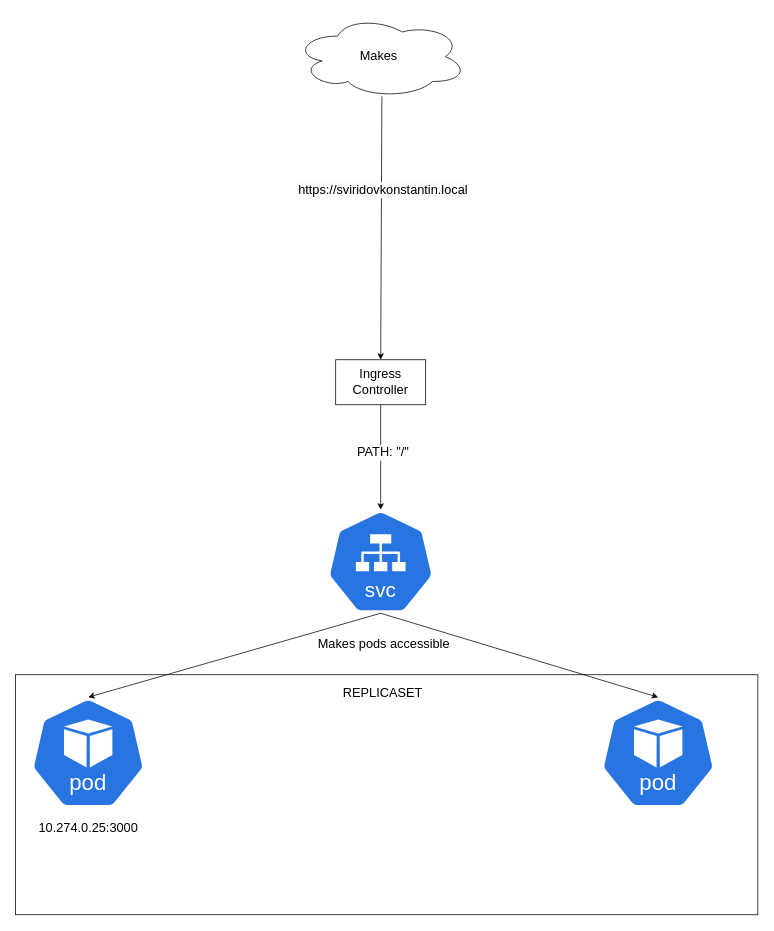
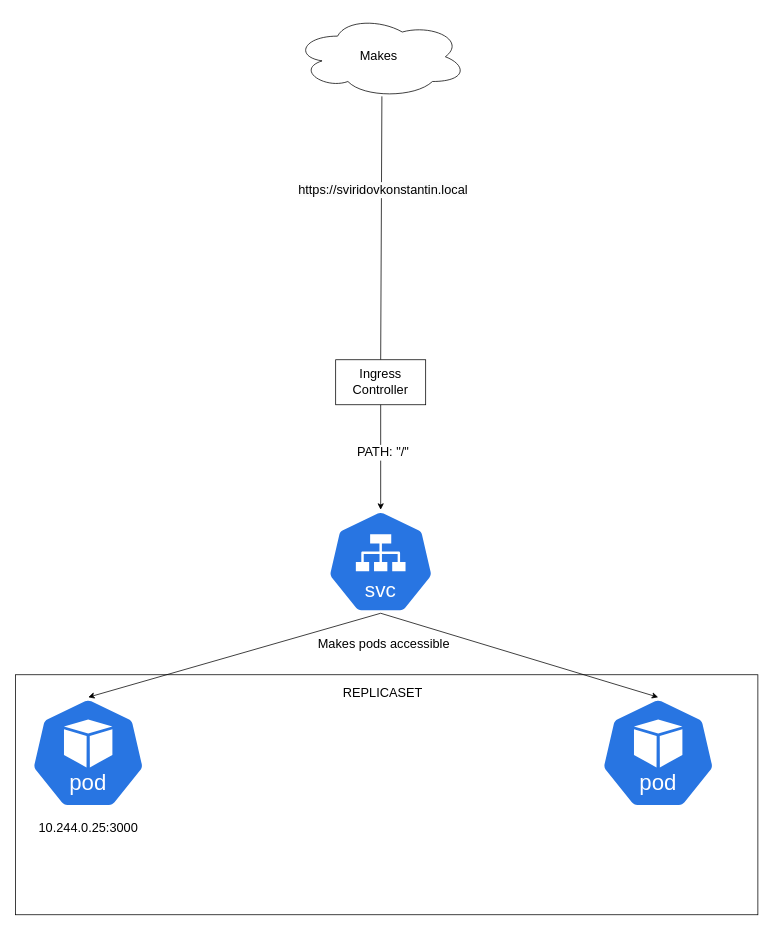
  <mxCell id="0" />
  <mxCell id="1" parent="0" />
  <mxCell id="2" value="" style="rounded=0;whiteSpace=wrap;html=1;" parent="1" vertex="1"><mxGeometry x="20" y="899" width="990" height="320" as="geometry" /></mxCell>
  <mxCell id="3" value="" style="aspect=fixed;sketch=0;html=1;dashed=0;whitespace=wrap;verticalLabelPosition=bottom;verticalAlign=top;fillColor=#2875E2;strokeColor=#ffffff;points=[[0.005,0.63,0],[0.1,0.2,0],[0.9,0.2,0],[0.5,0,0],[0.995,0.63,0],[0.72,0.99,0],[0.5,1,0],[0.28,0.99,0]];shape=mxgraph.kubernetes.icon2;kubernetesLabel=1;prIcon=pod" parent="1" vertex="1"><mxGeometry x="40" y="929" width="154.17" height="148" as="geometry" /></mxCell>
  <mxCell id="4" value="" style="aspect=fixed;sketch=0;html=1;dashed=0;whitespace=wrap;verticalLabelPosition=bottom;verticalAlign=top;fillColor=#2875E2;strokeColor=#ffffff;points=[[0.005,0.63,0],[0.1,0.2,0],[0.9,0.2,0],[0.5,0,0],[0.995,0.63,0],[0.72,0.99,0],[0.5,1,0],[0.28,0.99,0]];shape=mxgraph.kubernetes.icon2;kubernetesLabel=1;prIcon=svc" parent="1" vertex="1"><mxGeometry x="435.21" y="679" width="143.75" height="138" as="geometry" /></mxCell>
  <mxCell id="5" value="" style="endArrow=classic;html=1;rounded=0;exitX=0.5;exitY=1;exitDx=0;exitDy=0;exitPerimeter=0;entryX=0.5;entryY=0;entryDx=0;entryDy=0;entryPerimeter=0;" parent="1" source="4" target="3" edge="1"><mxGeometry width="50" height="50" relative="1" as="geometry"><mxPoint x="570" y="1029" as="sourcePoint" /><mxPoint x="620" y="979" as="targetPoint" /></mxGeometry></mxCell>
  <mxCell id="6" value="&lt;font style=&quot;font-size: 17px;&quot;&gt;Makes pods accessible&lt;/font&gt;" style="edgeLabel;html=1;align=center;verticalAlign=middle;resizable=0;points=[];" parent="5" vertex="1" connectable="0"><mxGeometry x="-0.289" relative="1" as="geometry"><mxPoint x="142" y="2" as="offset" /></mxGeometry></mxCell>
- <mxCell id="7" value="&lt;font style=&quot;font-size: 17px;&quot;&gt;10.274.0.25:3000&lt;/font&gt;&lt;div&gt;&lt;span style=&quot;font-size: 17px;&quot;&gt;&lt;br&gt;&lt;/span&gt;&lt;div style=&quot;font-size: 17px;&quot;&gt;&lt;br&gt;&lt;/div&gt;&lt;/div&gt;" style="text;html=1;align=center;verticalAlign=middle;resizable=0;points=[];autosize=1;strokeColor=none;fillColor=none;" parent="1" vertex="1"><mxGeometry x="37.08" y="1089" width="160" height="70" as="geometry" /></mxCell>
- <mxCell id="8" value="" style="endArrow=classic;html=1;rounded=0;exitX=0.507;exitY=0.98;exitDx=0;exitDy=0;exitPerimeter=0;entryX=0.5;entryY=0;entryDx=0;entryDy=0;" parent="1" source="10" target="14" edge="1"><mxGeometry width="50" height="50" relative="1" as="geometry"><mxPoint x="507" y="549" as="sourcePoint" /><mxPoint x="507" y="469" as="targetPoint" /></mxGeometry></mxCell>
+ <mxCell id="7" value="&lt;font style=&quot;font-size: 17px;&quot;&gt;10.244.0.25:3000&lt;/font&gt;&lt;div&gt;&lt;span style=&quot;font-size: 17px;&quot;&gt;&lt;br&gt;&lt;/span&gt;&lt;div style=&quot;font-size: 17px;&quot;&gt;&lt;br&gt;&lt;/div&gt;&lt;/div&gt;" style="text;html=1;align=center;verticalAlign=middle;resizable=0;points=[];autosize=1;strokeColor=none;fillColor=none;" parent="1" vertex="1"><mxGeometry x="37.08" y="1089" width="160" height="70" as="geometry" /></mxCell>
+ <mxCell id="8" value="" style="endArrow=none;html=1;rounded=0;exitX=0.507;exitY=0.98;exitDx=0;exitDy=0;exitPerimeter=0;entryX=0.5;entryY=0;entryDx=0;entryDy=0;" parent="1" source="10" target="14" edge="1"><mxGeometry width="50" height="50" relative="1" as="geometry"><mxPoint x="507" y="549" as="sourcePoint" /><mxPoint x="507" y="469" as="targetPoint" /></mxGeometry></mxCell>
  <mxCell id="9" value="&lt;span style=&quot;font-size: 17px; background-color: rgb(251, 251, 251);&quot;&gt;https://sviridovkonstantin.local&lt;/span&gt;" style="edgeLabel;html=1;align=center;verticalAlign=middle;resizable=0;points=[];" parent="8" vertex="1" connectable="0"><mxGeometry x="-0.287" y="1" relative="1" as="geometry"><mxPoint as="offset" /></mxGeometry></mxCell>
  <mxCell id="10" value="&lt;font style=&quot;font-size: 17px;&quot;&gt;Makes&amp;nbsp;&lt;/font&gt;" style="ellipse;shape=cloud;whiteSpace=wrap;html=1;" parent="1" vertex="1"><mxGeometry x="392.09" y="20" width="230" height="110" as="geometry" /></mxCell>
  <mxCell id="11" value="" style="aspect=fixed;sketch=0;html=1;dashed=0;whitespace=wrap;verticalLabelPosition=bottom;verticalAlign=top;fillColor=#2875E2;strokeColor=#ffffff;points=[[0.005,0.63,0],[0.1,0.2,0],[0.9,0.2,0],[0.5,0,0],[0.995,0.63,0],[0.72,0.99,0],[0.5,1,0],[0.28,0.99,0]];shape=mxgraph.kubernetes.icon2;kubernetesLabel=1;prIcon=pod" parent="1" vertex="1"><mxGeometry x="800" y="929" width="154.17" height="148" as="geometry" /></mxCell>
  <mxCell id="12" value="" style="endArrow=classic;html=1;rounded=0;exitX=0.5;exitY=1;exitDx=0;exitDy=0;exitPerimeter=0;entryX=0.5;entryY=0;entryDx=0;entryDy=0;entryPerimeter=0;" parent="1" source="4" target="11" edge="1"><mxGeometry width="50" height="50" relative="1" as="geometry"><mxPoint x="710" y="1029" as="sourcePoint" /><mxPoint x="760" y="979" as="targetPoint" /></mxGeometry></mxCell>
  <mxCell id="13" value="&lt;font style=&quot;font-size: 17px;&quot;&gt;REPLICASET&lt;/font&gt;" style="text;html=1;align=center;verticalAlign=middle;whiteSpace=wrap;rounded=0;" parent="1" vertex="1"><mxGeometry x="480" y="909" width="60" height="30" as="geometry" /></mxCell>
  <mxCell id="14" value="&lt;font style=&quot;font-size: 17px;&quot;&gt;Ingress Controller&lt;/font&gt;" style="rounded=0;whiteSpace=wrap;html=1;" vertex="1" parent="1"><mxGeometry x="447.08" y="479" width="120" height="60" as="geometry" /></mxCell>
  <mxCell id="15" value="" style="endArrow=classic;html=1;rounded=0;entryX=0.5;entryY=0;entryDx=0;entryDy=0;entryPerimeter=0;exitX=0.5;exitY=1;exitDx=0;exitDy=0;" edge="1" parent="1" source="14" target="4"><mxGeometry width="50" height="50" relative="1" as="geometry"><mxPoint x="500" y="539" as="sourcePoint" /><mxPoint x="550" y="489" as="targetPoint" /></mxGeometry></mxCell>
  <mxCell id="16" value="&lt;font style=&quot;font-size: 17px;&quot;&gt;PATH: &quot;/&quot;&lt;/font&gt;" style="edgeLabel;html=1;align=center;verticalAlign=middle;resizable=0;points=[];" vertex="1" connectable="0" parent="15"><mxGeometry x="-0.084" y="2" relative="1" as="geometry"><mxPoint as="offset" /></mxGeometry></mxCell>
